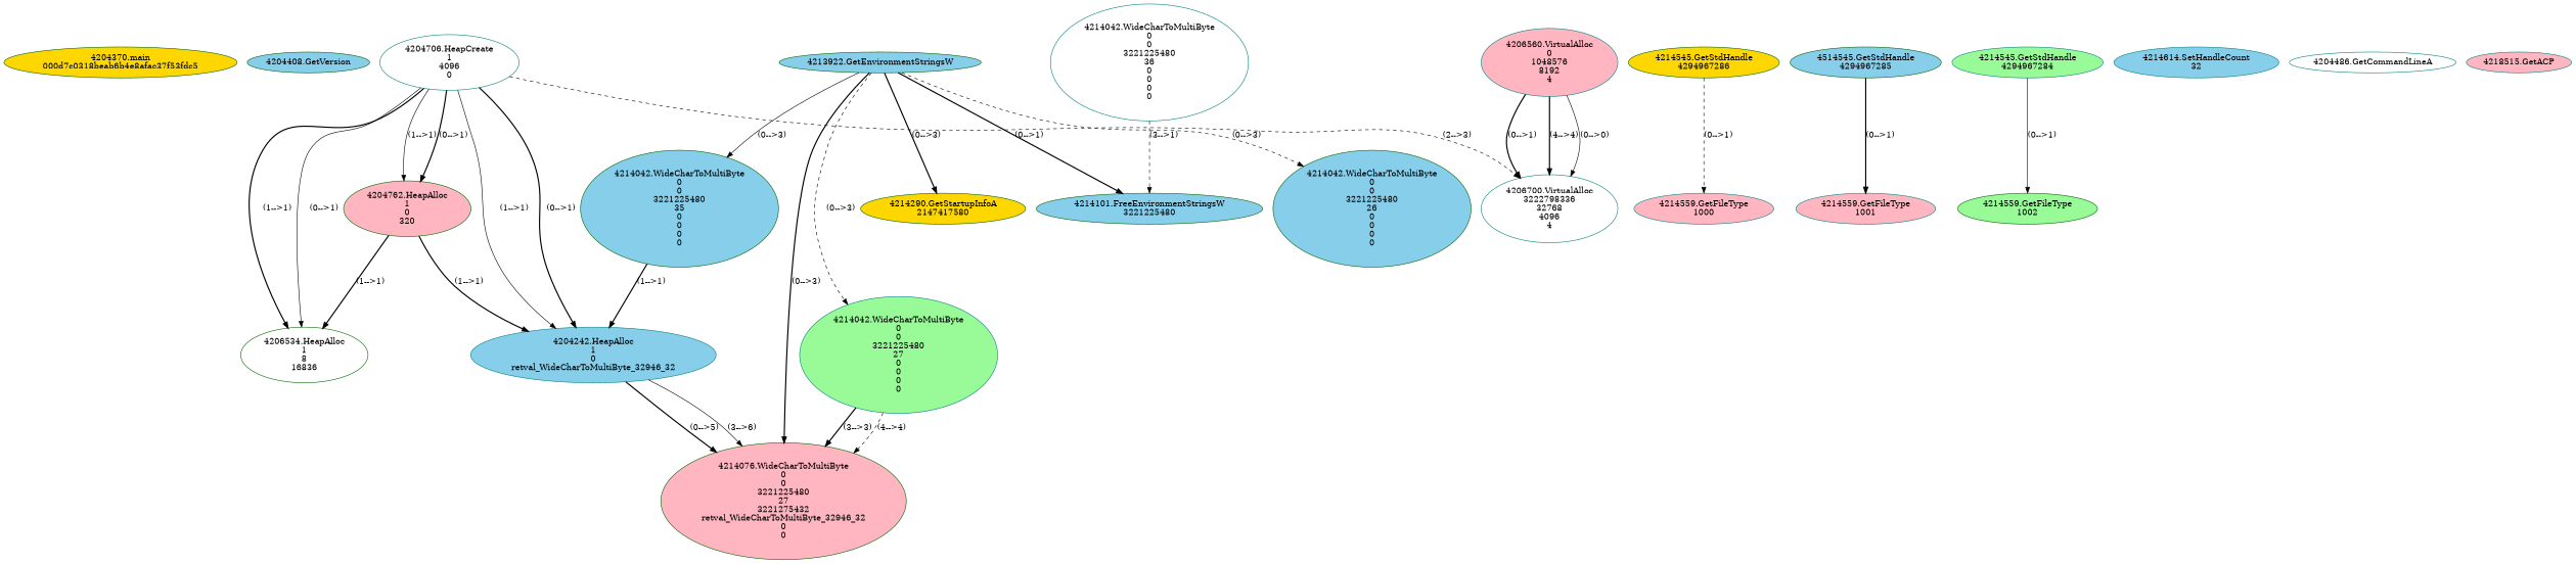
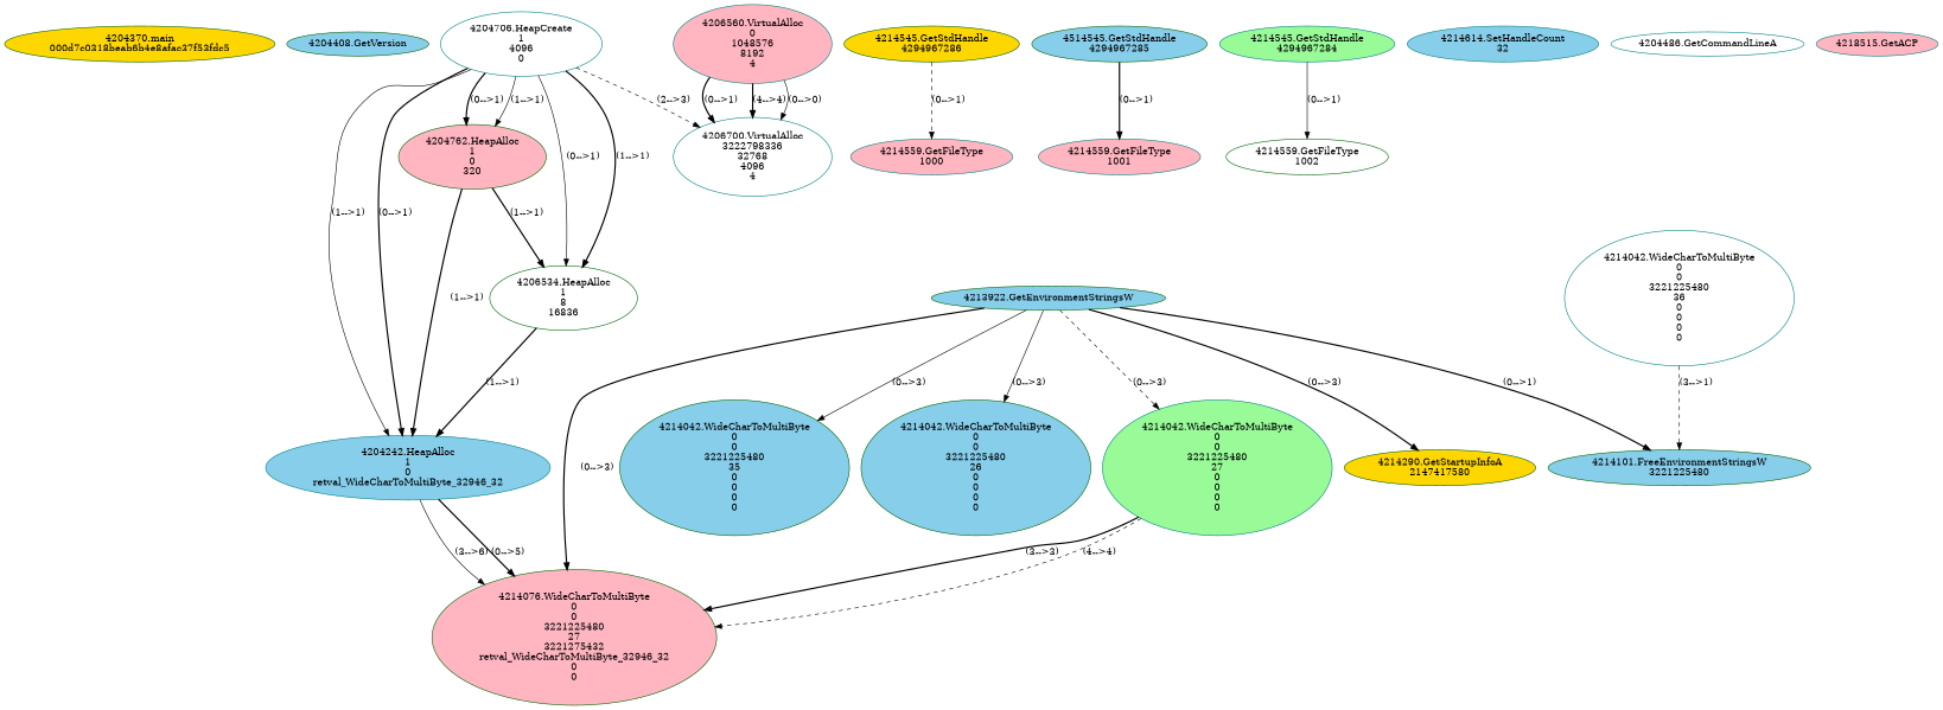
  digraph {
    node [color=darkgreen fillcolor=skyblue style=filled]
    edge [style=bold]
    n1 [fillcolor=gold label="4204370.main\n000d7c0318beab6b4e8afac37f53fdc5"]
    n2 [label="4204408.GetVersion\n"]
    n3 [color=teal fillcolor=white label="4204706.HeapCreate\n1\n4096\n0"]
    n4 [fillcolor=lightpink label="4204762.HeapAlloc\n1\n0\n320"]
    n5 [fillcolor=white label="4206534.HeapAlloc\n1\n8\n16836"]
    n6 [color=teal fillcolor=white label="4206700.VirtualAlloc\n3222798336\n32768\n4096\n4"]
    n7 [color=teal label="4204242.HeapAlloc\n1\n0\nretval_WideCharToMultiByte_32946_32"]
    n8 [fillcolor=lightpink label="4214076.WideCharToMultiByte\n0\n0\n3221225480\n27\n3221275432\nretval_WideCharToMultiByte_32946_32\n0\n0"]
    n9 [color=teal fillcolor=lightpink label="4206560.VirtualAlloc\n0\n1048576\n8192\n4"]
    n10 [fillcolor=gold label="4214290.GetStartupInfoA\n2147417580"]
    n11 [fillcolor=gold label="4214545.GetStdHandle\n4294967286"]
    n12 [color=teal fillcolor=lightpink label="4214559.GetFileType\n1000"]
    n13 [label="4514545.GetStdHandle\n4294967285"]
    n14 [color=teal fillcolor=lightpink label="4214559.GetFileType\n1001"]
    n15 [color=teal fillcolor=palegreen label="4214545.GetStdHandle\n4294967284"]
-   n16 [fillcolor=palegreen label="4214559.GetFileType\n1002"]
+   n16 [fillcolor=white label="4214559.GetFileType\n1002"]
    n17 [color=teal label="4214614.SetHandleCount\n32"]
    n18 [color=teal fillcolor=white label="4204486.GetCommandLineA\n"]
    n19 [label="4213922.GetEnvironmentStringsW\n"]
    n20 [label="4214101.FreeEnvironmentStringsW\n3221225480"]
    n21 [color=teal fillcolor=palegreen label="4214042.WideCharToMultiByte\n0\n0\n3221225480\n27\n0\n0\n0\n0"]
    n22 [label="4214042.WideCharToMultiByte\n0\n0\n3221225480\n35\n0\n0\n0\n0"]
    n23 [label="4214042.WideCharToMultiByte\n0\n0\n3221225480\n26\n0\n0\n0\n0"]
    n24 [color=teal fillcolor=white label="4214042.WideCharToMultiByte\n0\n0\n3221225480\n36\n0\n0\n0\n0"]
    n25 [color=teal fillcolor=lightpink label="4218515.GetACP\n"]
    n3 -> n4 [label="(1-->1)" style=solid]
    n3 -> n4 [label="(0-->1)"]
    n3 -> n5 [label="(1-->1)"]
    n3 -> n5 [label="(0-->1)" style=solid]
    n3 -> n6 [label="(2-->3)" style=dashed]
    n3 -> n7 [label="(1-->1)" style=solid]
    n3 -> n7 [label="(0-->1)"]
    n4 -> n5 [label="(1-->1)"]
    n4 -> n7 [label="(1-->1)"]
-   n22 -> n7 [label="(1-->1)"]
+   n5 -> n7 [label="(1-->1)"]
    n7 -> n8 [label="(0-->5)"]
    n7 -> n8 [label="(3-->6)" style=solid]
    n9 -> n6 [label="(0-->1)"]
    n9 -> n6 [label="(4-->4)"]
    n9 -> n6 [label="(0-->0)" style=solid]
    n11 -> n12 [label="(0-->1)" style=dashed]
    n13 -> n14 [label="(0-->1)"]
    n15 -> n16 [label="(0-->1)" style=solid]
    n19 -> n8 [label="(0-->3)"]
    n19 -> n10 [label="(0-->3)"]
    n19 -> n20 [label="(0-->1)"]
    n19 -> n21 [label="(0-->3)" style=dashed]
    n19 -> n22 [label="(0-->3)" style=solid]
-   n19 -> n23 [label="(0-->3)" style=dashed]
+   n19 -> n23 [label="(0-->3)" style=solid]
    n21 -> n8 [label="(3-->3)"]
    n21 -> n8 [label="(4-->4)" style=dashed]
    n24 -> n20 [label="(3-->1)" style=dashed]
  }
